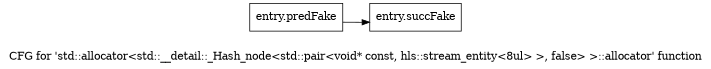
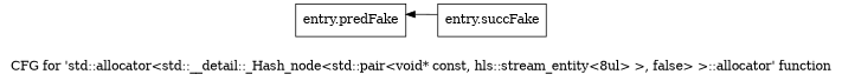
  digraph {
    label="CFG for 'std::allocator\<std::__detail::_Hash_node\<std::pair\<void* const, hls::stream_entity\<8ul\> \>, false\> \>::allocator' function"
    rankdir=LR
    node [shape=record]
    n1 [label="{entry.predFake}"]
    n2 [filename="/tools/Xilinx/Vitis_HLS/2023.1/tps/lnx64/gcc-8.3.0/lib/gcc/x86_64-pc-linux-gnu/8.3.0/../../../../include/c++/8.3.0/bits/allocator.h" label="{entry.succFake}" linenumber=131]
-   n1 -> n2 [execusionnum=1 filename="/tools/Xilinx/Vitis_HLS/2023.1/tps/lnx64/gcc-8.3.0/lib/gcc/x86_64-pc-linux-gnu/8.3.0/../../../../include/c++/8.3.0/bits/allocator.h"]
+   n2 -> n1 [execusionnum=1 filename="/tools/Xilinx/Vitis_HLS/2023.1/tps/lnx64/gcc-8.3.0/lib/gcc/x86_64-pc-linux-gnu/8.3.0/../../../../include/c++/8.3.0/bits/allocator.h"]
  }
